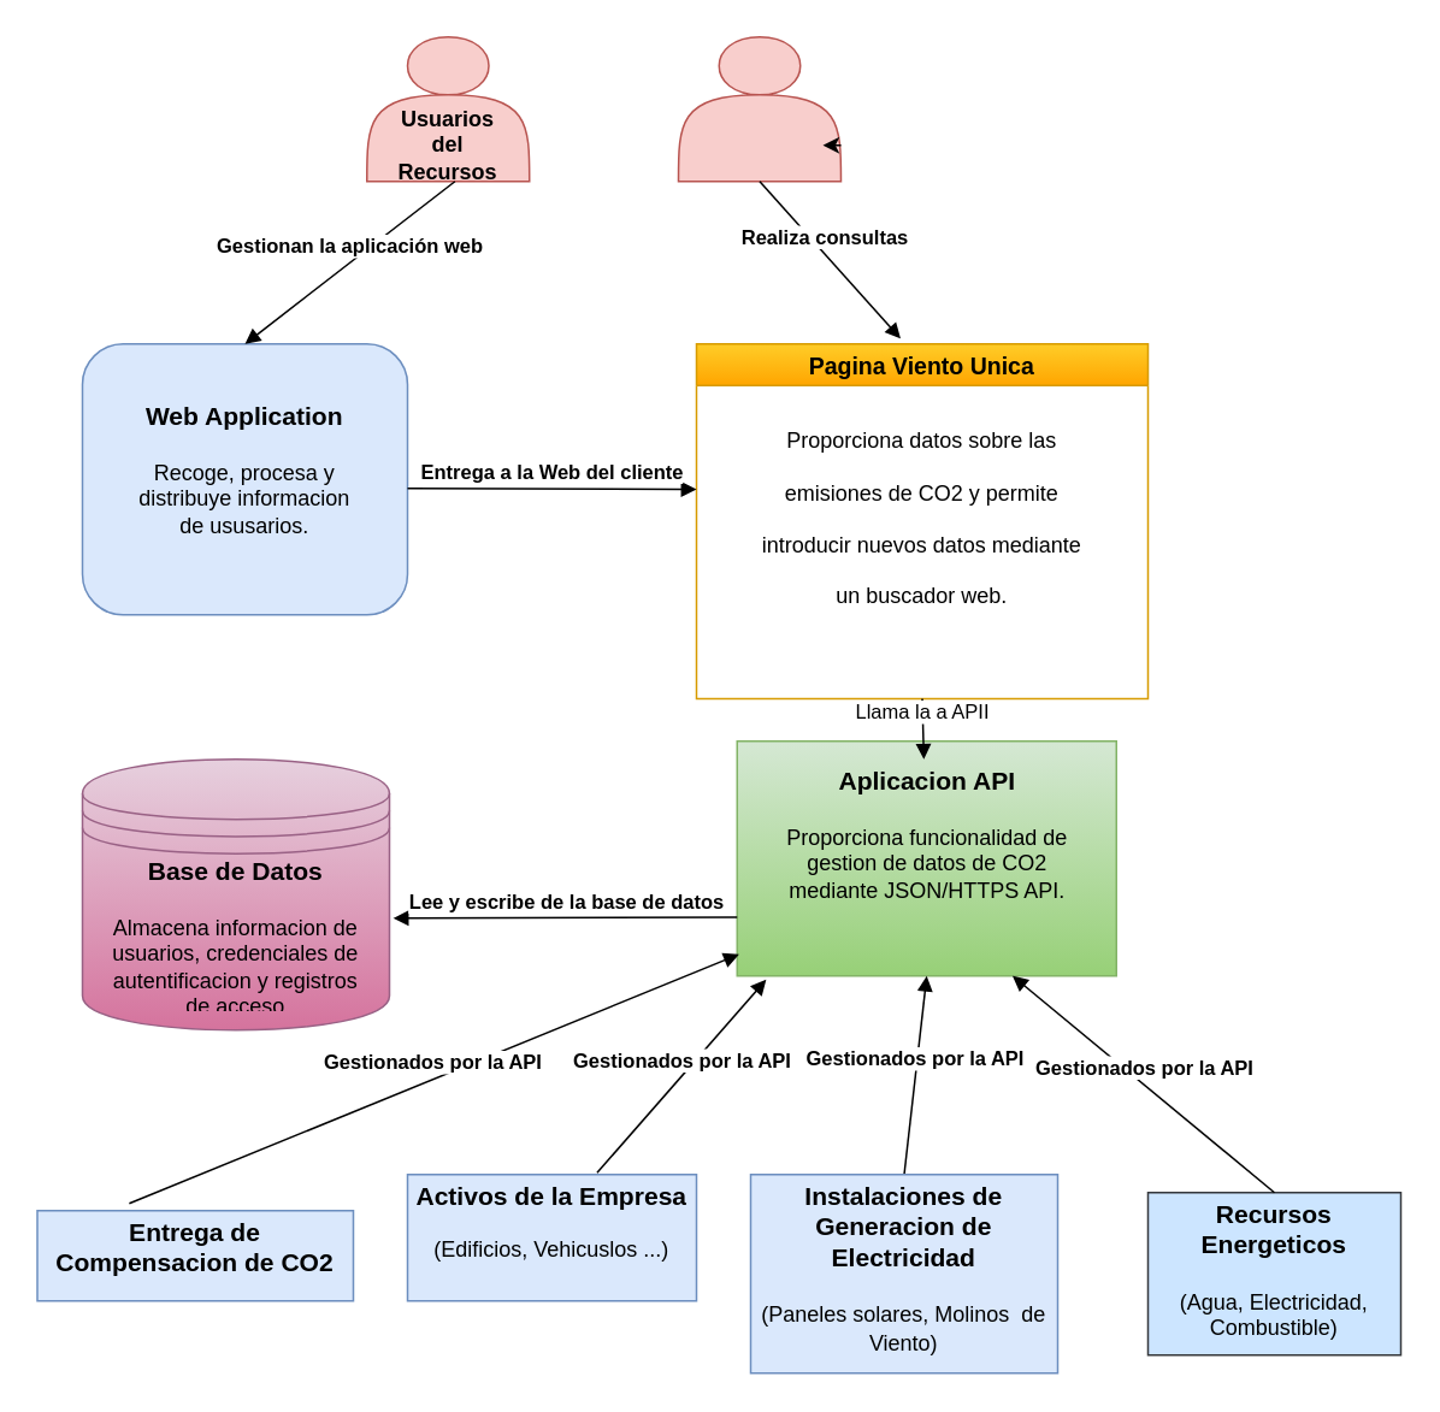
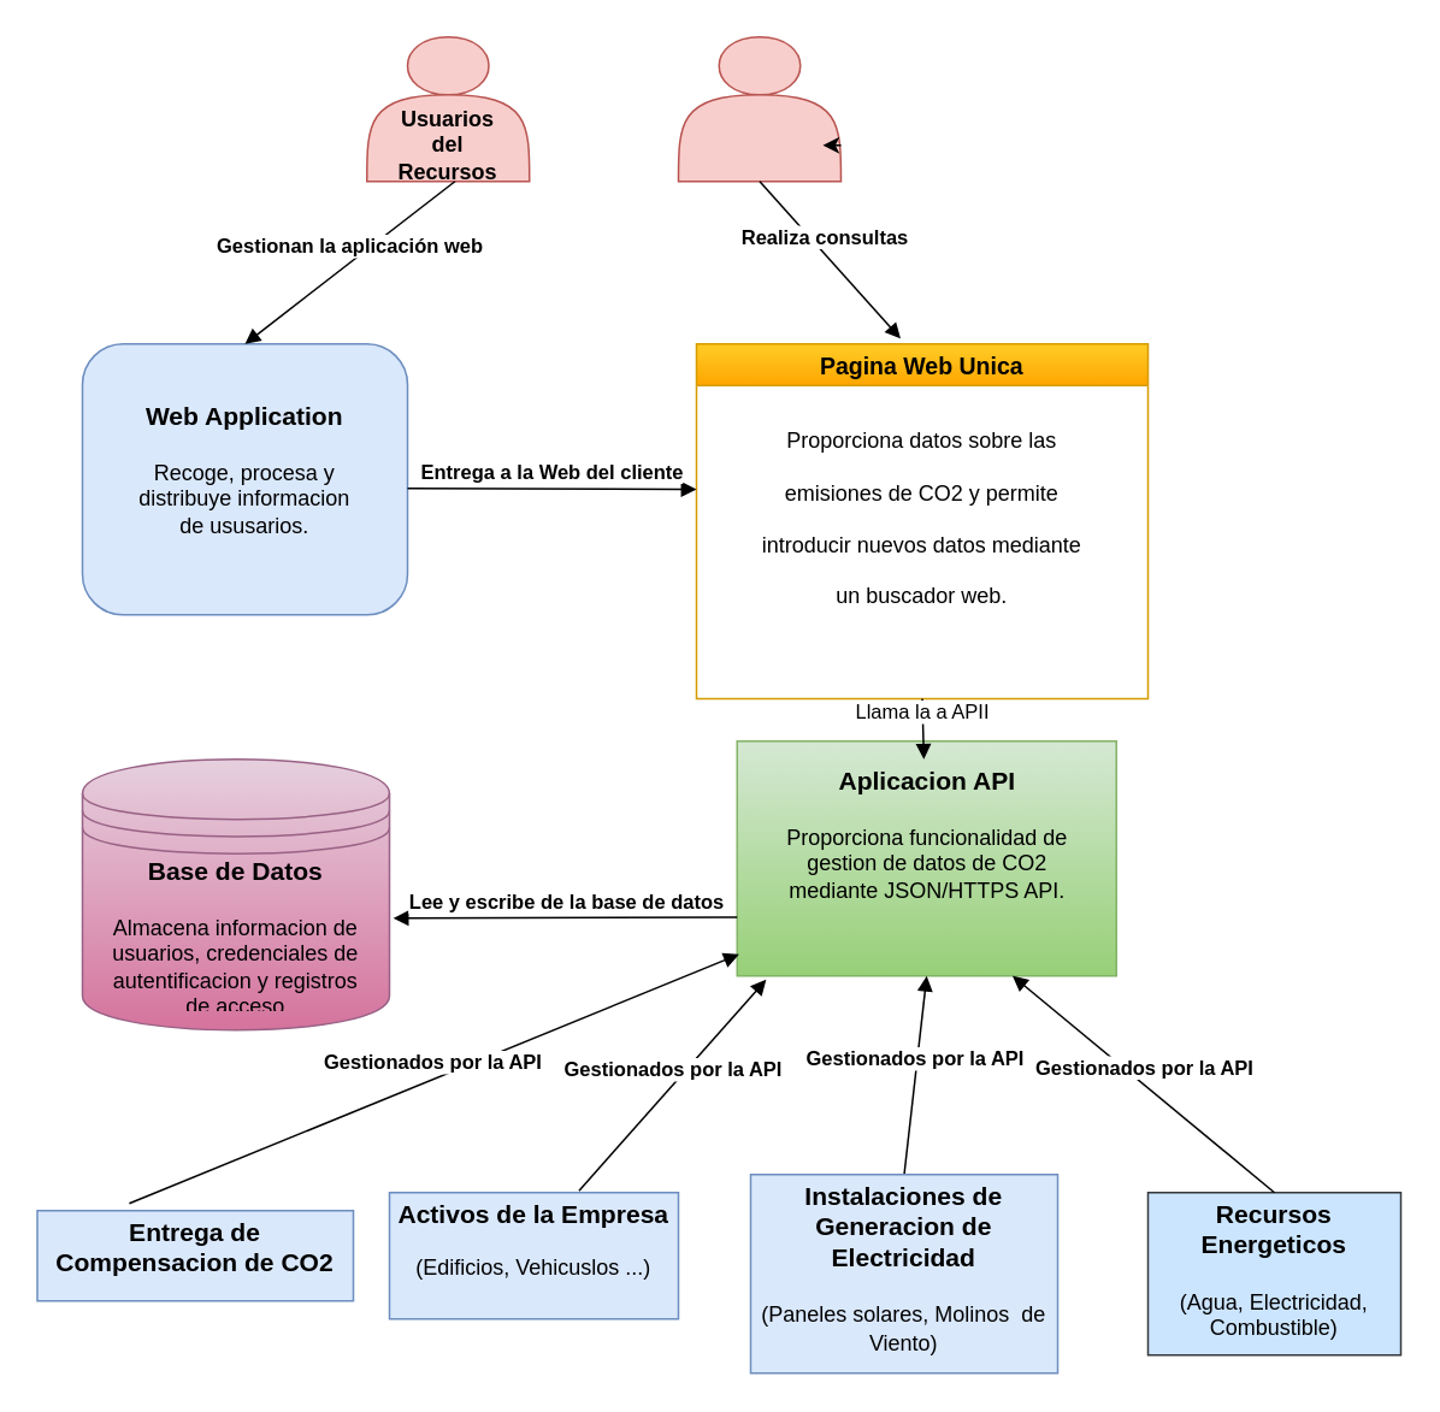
  <mxCell id="0" />
  <mxCell id="1" parent="0" />
  <mxCell id="2" value="" style="shape=datastore;whiteSpace=wrap;html=1;fillColor=#e6d0de;strokeColor=#996185;gradientColor=#d5739d;" parent="1" vertex="1"><mxGeometry x="45" y="420" width="170" height="150" as="geometry" /></mxCell>
  <mxCell id="3" value="" style="shape=ext;rounded=1;html=1;whiteSpace=wrap;fillColor=#dae8fc;strokeColor=#6c8ebf;" parent="1" vertex="1"><mxGeometry x="45" y="190" width="180" height="150" as="geometry" /></mxCell>
  <mxCell id="4" value="&lt;h3&gt;Web Application&lt;/h3&gt;&lt;h4&gt;&lt;span style=&quot;font-weight: 400&quot;&gt;Recoge, procesa y distribuye informacion de ususarios.&lt;/span&gt;&lt;/h4&gt;" style="text;html=1;strokeColor=none;fillColor=none;spacing=5;spacingTop=-20;whiteSpace=wrap;overflow=hidden;rounded=0;align=center;" parent="1" vertex="1"><mxGeometry x="65" y="217.5" width="140" height="95" as="geometry" /></mxCell>
  <mxCell id="5" value="&lt;h3&gt;&lt;span&gt;Base de Datos&lt;/span&gt;&lt;/h3&gt;&lt;h4&gt;&lt;span style=&quot;font-weight: normal&quot;&gt;Almacena informacion de usuarios, credenciales de autentificacion y registros de acceso&lt;/span&gt;&lt;/h4&gt;" style="text;html=1;strokeColor=none;fillColor=none;spacing=5;spacingTop=-20;whiteSpace=wrap;overflow=hidden;rounded=0;align=center;" parent="1" vertex="1"><mxGeometry x="55" y="470" width="150" height="90" as="geometry" /></mxCell>
- <mxCell id="6" value="Pagina Viento Unica" style="swimlane;gradientColor=#ffa500;fillColor=#ffcd28;strokeColor=#d79b00;fontSize=13;" parent="1" vertex="1"><mxGeometry x="385" y="190" width="250" height="196.5" as="geometry" /></mxCell>
+ <mxCell id="6" value="Pagina Web Unica" style="swimlane;gradientColor=#ffa500;fillColor=#ffcd28;strokeColor=#d79b00;fontSize=13;" parent="1" vertex="1"><mxGeometry x="385" y="190" width="250" height="196.5" as="geometry" /></mxCell>
  <mxCell id="7" value="&lt;h1&gt;&lt;span style=&quot;font-size: 12px ; font-weight: 400&quot;&gt;Proporciona datos sobre las emisiones de CO2 y permite introducir nuevos datos mediante un buscador web.&lt;/span&gt;&lt;/h1&gt;" style="text;html=1;strokeColor=none;fillColor=none;spacing=5;spacingTop=-20;whiteSpace=wrap;overflow=hidden;rounded=0;align=center;" parent="6" vertex="1"><mxGeometry x="30" y="30" width="190" height="120" as="geometry" /></mxCell>
  <mxCell id="8" value="" style="rounded=0;whiteSpace=wrap;html=1;align=left;fillColor=#d5e8d4;strokeColor=#82b366;gradientColor=#97d077;" parent="1" vertex="1"><mxGeometry x="407.5" y="410" width="210" height="130" as="geometry" /></mxCell>
  <mxCell id="9" value="&lt;h3&gt;&lt;span&gt;Aplicacion API&lt;/span&gt;&lt;/h3&gt;&lt;h4&gt;&lt;span style=&quot;font-weight: 400&quot;&gt;Proporciona funcionalidad de gestion de datos de CO2 mediante JSON/HTTPS API.&lt;/span&gt;&lt;/h4&gt;" style="text;html=1;strokeColor=none;fillColor=none;spacing=5;spacingTop=-20;whiteSpace=wrap;overflow=hidden;rounded=0;align=center;" parent="1" vertex="1"><mxGeometry x="417.5" y="420" width="190" height="120" as="geometry" /></mxCell>
  <mxCell id="10" value="Llama la a APII" style="html=1;verticalAlign=bottom;endArrow=block;exitX=0.5;exitY=1;exitDx=0;exitDy=0;" parent="1" source="6" target="9" edge="1"><mxGeometry width="80" relative="1" as="geometry"><mxPoint x="500" y="270" as="sourcePoint" /><mxPoint x="580" y="270" as="targetPoint" /></mxGeometry></mxCell>
  <mxCell id="11" value="&lt;br&gt;&lt;br&gt;&lt;br&gt;" style="shape=actor;whiteSpace=wrap;html=1;align=left;fillColor=#f8cecc;strokeColor=#b85450;" parent="1" vertex="1"><mxGeometry x="375" y="20" width="90" height="80" as="geometry" /></mxCell>
  <mxCell id="12" value="&lt;b&gt;Entrega a la Web del cliente&lt;/b&gt;" style="html=1;verticalAlign=bottom;endArrow=block;" parent="1" edge="1"><mxGeometry width="80" relative="1" as="geometry"><mxPoint x="225" y="270" as="sourcePoint" /><mxPoint x="385" y="270.5" as="targetPoint" /></mxGeometry></mxCell>
  <mxCell id="13" value="&lt;h3&gt;Recursos Energeticos&lt;/h3&gt;&lt;h4&gt;&lt;span style=&quot;font-size: 12px ; font-weight: normal&quot;&gt;(Agua, Electricidad, Combustible)&lt;/span&gt;&lt;/h4&gt;" style="text;html=1;strokeColor=#36393d;fillColor=#cce5ff;spacing=5;spacingTop=-20;whiteSpace=wrap;overflow=hidden;rounded=0;align=center;" parent="1" vertex="1"><mxGeometry x="635" y="660" width="140" height="90" as="geometry" /></mxCell>
  <mxCell id="14" value="&lt;b&gt;Lee y escribe de la base de datos&lt;/b&gt;" style="html=1;verticalAlign=bottom;endArrow=block;entryX=1.012;entryY=0.587;entryDx=0;entryDy=0;entryPerimeter=0;exitX=0;exitY=0.75;exitDx=0;exitDy=0;" parent="1" source="8" target="2" edge="1"><mxGeometry width="80" relative="1" as="geometry"><mxPoint x="335" y="530" as="sourcePoint" /><mxPoint x="495" y="530.5" as="targetPoint" /></mxGeometry></mxCell>
  <mxCell id="15" value="&lt;b&gt;Realiza consultas&lt;/b&gt;" style="html=1;verticalAlign=bottom;endArrow=block;exitX=0.5;exitY=1;exitDx=0;exitDy=0;entryX=0.452;entryY=-0.015;entryDx=0;entryDy=0;entryPerimeter=0;" parent="1" source="11" target="6" edge="1"><mxGeometry x="-0.091" y="-1" width="80" relative="1" as="geometry"><mxPoint x="445" y="130" as="sourcePoint" /><mxPoint x="605" y="130.5" as="targetPoint" /><mxPoint x="1" as="offset" /></mxGeometry></mxCell>
  <mxCell id="16" value="&lt;b&gt;Gestionados por la API&lt;/b&gt;" style="html=1;verticalAlign=bottom;endArrow=block;entryX=0.5;entryY=1;entryDx=0;entryDy=0;exitX=0.5;exitY=0;exitDx=0;exitDy=0;" parent="1" source="23" target="9" edge="1"><mxGeometry width="80" relative="1" as="geometry"><mxPoint x="495" y="640" as="sourcePoint" /><mxPoint x="297.04" y="620.55" as="targetPoint" /></mxGeometry></mxCell>
- <mxCell id="17" value="&lt;h3&gt;Activos de la Empresa&lt;/h3&gt;&lt;div&gt;(Edificios, Vehicuslos ...)&lt;/div&gt;" style="text;html=1;strokeColor=#6c8ebf;fillColor=#dae8fc;spacing=5;spacingTop=-20;whiteSpace=wrap;overflow=hidden;rounded=0;align=center;" parent="1" vertex="1"><mxGeometry x="225" y="650" width="160" height="70" as="geometry" /></mxCell>
+ <mxCell id="17" value="&lt;h3&gt;Activos de la Empresa&lt;/h3&gt;&lt;div&gt;(Edificios, Vehicuslos ...)&lt;/div&gt;" style="text;html=1;strokeColor=#6c8ebf;fillColor=#dae8fc;spacing=5;spacingTop=-20;whiteSpace=wrap;overflow=hidden;rounded=0;align=center;" parent="1" vertex="1"><mxGeometry x="215" y="660" width="160" height="70" as="geometry" /></mxCell>
  <mxCell id="18" value="&lt;b&gt;Gestionados por la API&lt;/b&gt;" style="html=1;verticalAlign=bottom;endArrow=block;entryX=0.75;entryY=1;entryDx=0;entryDy=0;exitX=0.5;exitY=0;exitDx=0;exitDy=0;" parent="1" source="13" target="9" edge="1"><mxGeometry width="80" relative="1" as="geometry"><mxPoint x="625" y="610" as="sourcePoint" /><mxPoint x="657" y="475" as="targetPoint" /></mxGeometry></mxCell>
  <mxCell id="19" value="&lt;br&gt;&lt;br&gt;&lt;br&gt;" style="shape=actor;whiteSpace=wrap;html=1;align=left;fillColor=#f8cecc;strokeColor=#b85450;" parent="1" vertex="1"><mxGeometry x="202.5" y="20" width="90" height="80" as="geometry" /></mxCell>
  <mxCell id="20" value="&lt;h3&gt;Entrega de Compensacion de CO2&lt;/h3&gt;" style="text;html=1;strokeColor=#6c8ebf;fillColor=#dae8fc;spacing=5;spacingTop=-20;whiteSpace=wrap;overflow=hidden;rounded=0;align=center;" parent="1" vertex="1"><mxGeometry x="20" y="670" width="175" height="50" as="geometry" /></mxCell>
  <mxCell id="21" value="Usuarios del Recursos" style="text;html=1;strokeColor=none;fillColor=none;align=center;verticalAlign=middle;whiteSpace=wrap;rounded=0;direction=south;fontStyle=1" parent="1" vertex="1"><mxGeometry x="240" y="60" width="15" height="40" as="geometry" /></mxCell>
  <mxCell id="22" value="&lt;b&gt;Gestionan la aplicación web&lt;/b&gt;" style="html=1;verticalAlign=bottom;endArrow=block;entryX=0.5;entryY=0;entryDx=0;entryDy=0;exitX=1;exitY=0.25;exitDx=0;exitDy=0;" parent="1" source="21" target="3" edge="1"><mxGeometry width="80" relative="1" as="geometry"><mxPoint x="210" y="100" as="sourcePoint" /><mxPoint x="190" y="190" as="targetPoint" /></mxGeometry></mxCell>
  <mxCell id="23" value="&lt;h3&gt;&lt;span&gt;Instalaciones de Generacion de Electricidad&lt;/span&gt;&lt;/h3&gt;&lt;h3&gt;&lt;span style=&quot;font-size: 12px ; font-weight: normal&quot;&gt;(Paneles solares, Molinos&amp;nbsp; de Viento)&lt;/span&gt;&lt;/h3&gt;" style="text;html=1;strokeColor=#6c8ebf;fillColor=#dae8fc;spacing=5;spacingTop=-20;whiteSpace=wrap;overflow=hidden;rounded=0;align=center;" parent="1" vertex="1"><mxGeometry x="415" y="650" width="170" height="110" as="geometry" /></mxCell>
  <mxCell id="24" value="&lt;b&gt;Gestionados por la API&lt;/b&gt;" style="html=1;verticalAlign=bottom;endArrow=block;entryX=0.032;entryY=1.017;entryDx=0;entryDy=0;exitX=0.656;exitY=-0.014;exitDx=0;exitDy=0;entryPerimeter=0;exitPerimeter=0;" parent="1" source="17" target="9" edge="1"><mxGeometry width="80" relative="1" as="geometry"><mxPoint x="305" y="570" as="sourcePoint" /><mxPoint x="337" y="435" as="targetPoint" /></mxGeometry></mxCell>
  <mxCell id="25" value="&lt;b&gt;Gestionados por la API&lt;/b&gt;" style="html=1;verticalAlign=bottom;endArrow=block;entryX=0.005;entryY=0.908;entryDx=0;entryDy=0;exitX=0.291;exitY=-0.08;exitDx=0;exitDy=0;entryPerimeter=0;exitPerimeter=0;" parent="1" source="20" target="8" edge="1"><mxGeometry width="80" relative="1" as="geometry"><mxPoint x="185" y="620" as="sourcePoint" /><mxPoint x="217" y="485" as="targetPoint" /></mxGeometry></mxCell>
  <mxCell id="26" style="edgeStyle=orthogonalEdgeStyle;rounded=0;orthogonalLoop=1;jettySize=auto;html=1;exitX=1;exitY=0.75;exitDx=0;exitDy=0;entryX=0.889;entryY=0.75;entryDx=0;entryDy=0;entryPerimeter=0;" edge="1" parent="1" source="11" target="11"><mxGeometry relative="1" as="geometry" /></mxCell>
